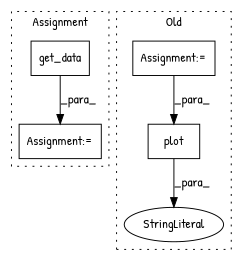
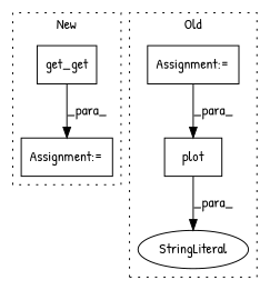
  digraph {
    fontname="Patrick Hand"
    node [a=32 fontname="Patrick Hand" shape=box]
    edge [fontname="Patrick Hand"]
-   n1 [l=10 label=get_data s=274]
+   n1 [l=10 label=get_get s=274]
    n2 [a=7 l=2 label="Assignment:=" s=268]
    n3 [l="5,1" label=plot s="375,423"]
    n4 [a=45 l=18 label=StringLiteral s=405 shape=ellipse]
    n5 [a=7 l=1 label="Assignment:=" s=336]
    subgraph cluster_1 {
-     label=Assignment
+     label=New
      style=dotted
      n1
      n2
    }
    subgraph cluster_2 {
      label=Old
      style=dotted
      n3
      n4
      n5
    }
    n1 -> n2 [label=_para_]
    n3 -> n4 [label=_para_]
    n5 -> n3 [label=_para_]
  }
